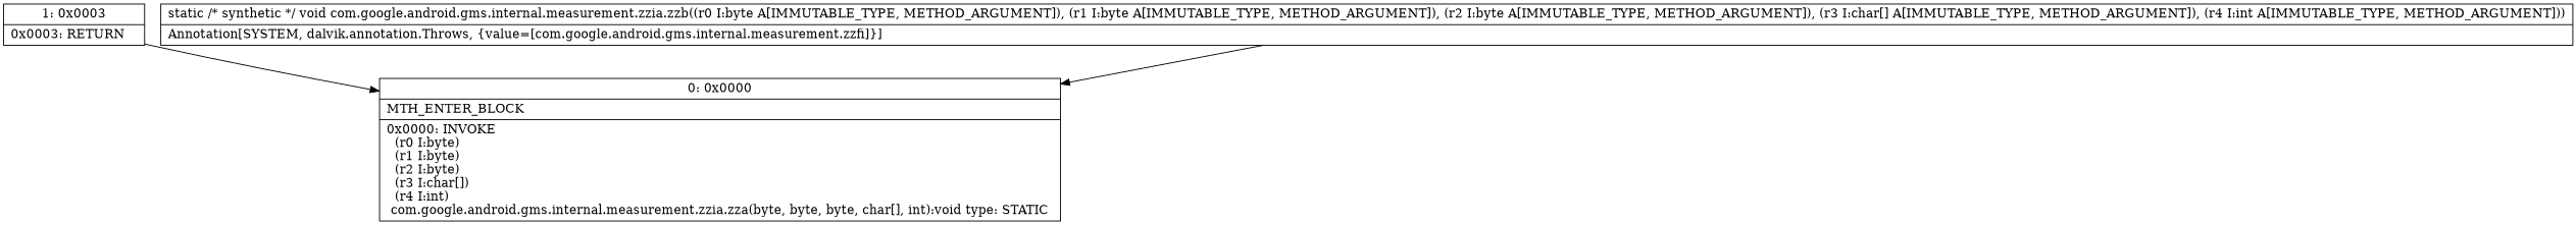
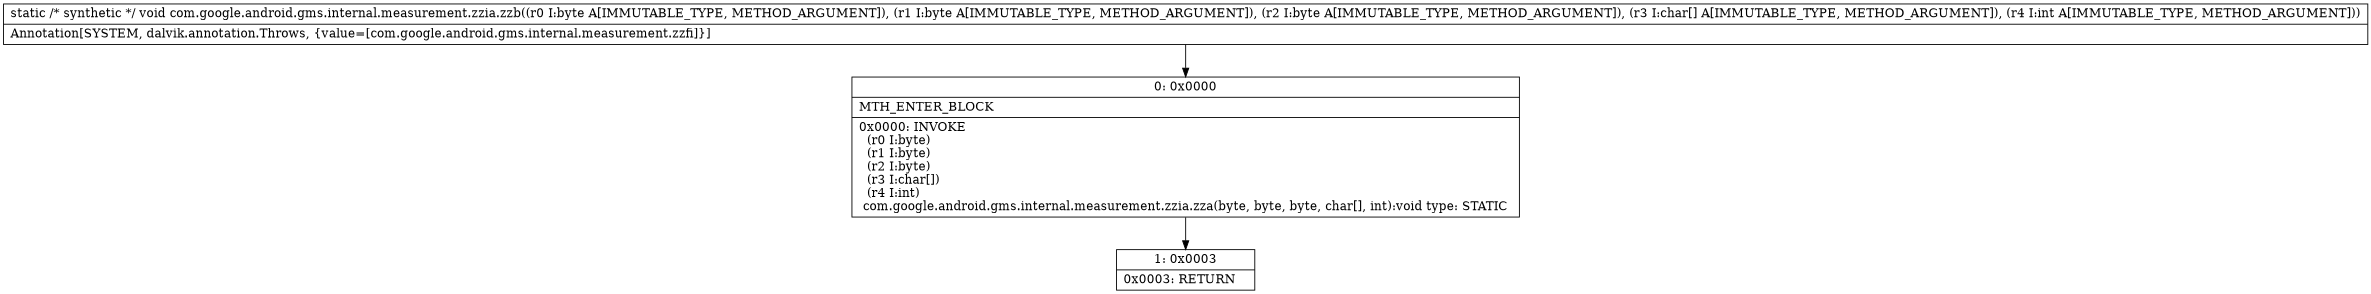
  digraph {
    node [shape=record]
    n1 [label="{0\:\ 0x0000|MTH_ENTER_BLOCK\l|0x0000: INVOKE  \l  (r0 I:byte)\l  (r1 I:byte)\l  (r2 I:byte)\l  (r3 I:char[])\l  (r4 I:int)\l com.google.android.gms.internal.measurement.zzia.zza(byte, byte, byte, char[], int):void type: STATIC \l}"]
    n2 [label="{1\:\ 0x0003|0x0003: RETURN   \l}"]
    n3 [label="{static \/* synthetic *\/ void com.google.android.gms.internal.measurement.zzia.zzb((r0 I:byte A[IMMUTABLE_TYPE, METHOD_ARGUMENT]), (r1 I:byte A[IMMUTABLE_TYPE, METHOD_ARGUMENT]), (r2 I:byte A[IMMUTABLE_TYPE, METHOD_ARGUMENT]), (r3 I:char[] A[IMMUTABLE_TYPE, METHOD_ARGUMENT]), (r4 I:int A[IMMUTABLE_TYPE, METHOD_ARGUMENT]))  | Annotation[SYSTEM, dalvik.annotation.Throws, \{value=[com.google.android.gms.internal.measurement.zzfi]\}]\l}"]
-   n2 -> n1
+   n1 -> n2
    n3 -> n1
  }
